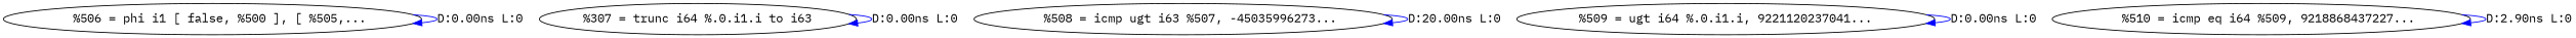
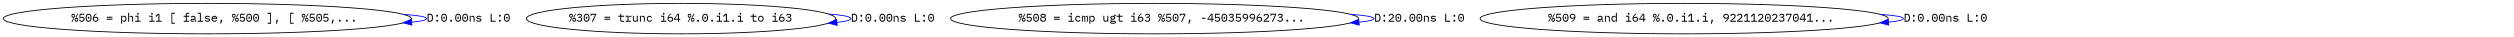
  digraph {
    fontname="IBM Plex Mono"
    node [fontname="IBM Plex Mono"]
    edge [color=blue fontname="IBM Plex Mono"]
    n1 [label="  %506 = phi i1 [ false, %500 ], [ %505,..."]
    n2 [label="%307 = trunc i64 %.0.i1.i to i63"]
    n3 [label="  %508 = icmp ugt i63 %507, -45035996273..."]
-   n4 [label="%509 = ugt i64 %.0.i1.i, 9221120237041..."]
-   n5 [label="  %510 = icmp eq i64 %509, 9218868437227..."]
+   n4 [label="  %509 = and i64 %.0.i1.i, 9221120237041..."]
    n1 -> n1 [label="D:0.00ns L:0"]
    n2 -> n2 [label="D:0.00ns L:0"]
    n3 -> n3 [label="D:20.00ns L:0"]
    n4 -> n4 [label="D:0.00ns L:0"]
-   n5 -> n5 [label="D:2.90ns L:0"]
  }
